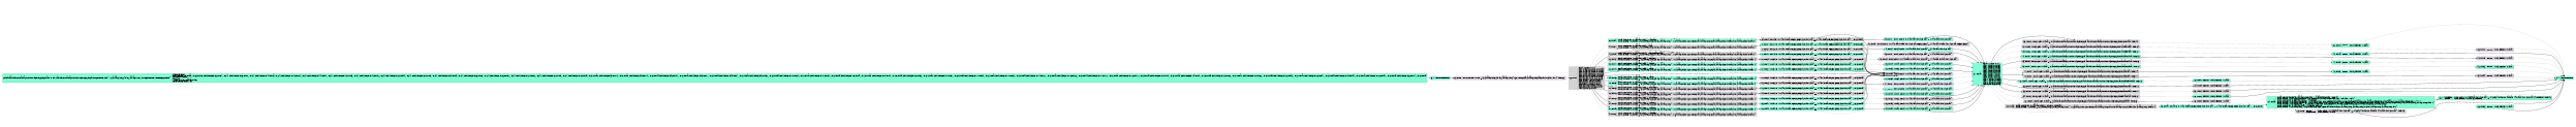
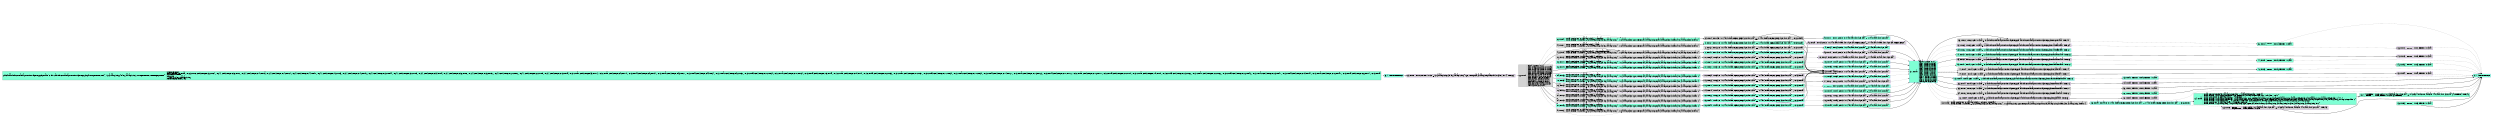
  digraph {
    rankdir=LR
    node [color=purple fillcolor=aquamarine shape=record style=filled]
    edge [arrowhead=dot style=dashed]
    n1 [label="{83\:\ ?|MTH_ENTER_BLOCK\l}"]
    n2 [fillcolor=lightgrey label="{85\:\ 0x0000|0x0000: INVOKE  (r0 I:int) = (r3 I:java.lang.String A[D('key' java.lang.String)]) type: VIRTUAL call: java.lang.String.hashCode():int A[MD:():int (c)] (LINE:163)\l}"]
    n3 [color=black fillcolor=lightgrey label="{86\:\ 0x0004|0x0004: SWITCH  (r0 I:??)\l case \-1249320806: goto B:127:0x0095\l case \-1249320805: goto B:124:0x008b\l case \-1225497657: goto B:121:0x0080\l case \-1225497656: goto B:118:0x0075\l case \-1225497655: goto B:115:0x006a\l case \-1001078227: goto B:112:0x005f\l case \-908189618: goto B:109:0x0055\l case \-908189617: goto B:106:0x004b\l case \-40300674: goto B:103:0x0041\l case \-4379043: goto B:100:0x0037\l case 37232917: goto B:97:0x002c\l case 92909918: goto B:94:0x0021\l case 156108012: goto B:91:0x0015\l case 1530034690: goto B:88:0x0009\l default: goto B:130:0x009f \l}"]
    n4 [color=black label="{88\:\ 0x0009|0x0009: CONST_STR  (r0 I:java.lang.String) =  \"wavePhase\" \l0x000b: INVOKE  (r0 I:boolean) = (r3 I:java.lang.String A[D('key' java.lang.String)]), (r0 I:java.lang.Object) type: VIRTUAL call: java.lang.String.equals(java.lang.Object):boolean A[MD:(java.lang.Object):boolean (c)]\l}"]
    n5 [color=black fillcolor=lightgrey label="{91\:\ 0x0015|0x0015: CONST_STR  (r0 I:java.lang.String) =  \"waveOffset\" \l0x0017: INVOKE  (r0 I:boolean) = (r3 I:java.lang.String A[D('key' java.lang.String)]), (r0 I:java.lang.Object) type: VIRTUAL call: java.lang.String.equals(java.lang.Object):boolean A[MD:(java.lang.Object):boolean (c)]\l}"]
    n6 [color=black fillcolor=lightgrey label="{94\:\ 0x0021|0x0021: CONST_STR  (r0 I:java.lang.String) =  \"alpha\" \l0x0023: INVOKE  (r0 I:boolean) = (r3 I:java.lang.String A[D('key' java.lang.String)]), (r0 I:java.lang.Object) type: VIRTUAL call: java.lang.String.equals(java.lang.Object):boolean A[MD:(java.lang.Object):boolean (c)]\l}"]
    n7 [color=black fillcolor=lightgrey label="{97\:\ 0x002c|0x002c: CONST_STR  (r0 I:java.lang.String) =  \"transitionPathRotate\" \l0x002e: INVOKE  (r0 I:boolean) = (r3 I:java.lang.String A[D('key' java.lang.String)]), (r0 I:java.lang.Object) type: VIRTUAL call: java.lang.String.equals(java.lang.Object):boolean A[MD:(java.lang.Object):boolean (c)]\l}"]
    n8 [color=black fillcolor=lightgrey label="{100\:\ 0x0037|0x0037: CONST_STR  (r0 I:java.lang.String) =  \"elevation\" \l0x0039: INVOKE  (r0 I:boolean) = (r3 I:java.lang.String A[D('key' java.lang.String)]), (r0 I:java.lang.Object) type: VIRTUAL call: java.lang.String.equals(java.lang.Object):boolean A[MD:(java.lang.Object):boolean (c)]\l}"]
    n9 [label="{103\:\ 0x0041|0x0041: CONST_STR  (r0 I:java.lang.String) =  \"rotation\" \l0x0043: INVOKE  (r0 I:boolean) = (r3 I:java.lang.String A[D('key' java.lang.String)]), (r0 I:java.lang.Object) type: VIRTUAL call: java.lang.String.equals(java.lang.Object):boolean A[MD:(java.lang.Object):boolean (c)]\l}"]
    n10 [label="{106\:\ 0x004b|0x004b: CONST_STR  (r0 I:java.lang.String) =  \"scaleY\" \l0x004d: INVOKE  (r0 I:boolean) = (r3 I:java.lang.String A[D('key' java.lang.String)]), (r0 I:java.lang.Object) type: VIRTUAL call: java.lang.String.equals(java.lang.Object):boolean A[MD:(java.lang.Object):boolean (c)]\l}"]
    n11 [label="{109\:\ 0x0055|0x0055: CONST_STR  (r0 I:java.lang.String) =  \"scaleX\" \l0x0057: INVOKE  (r0 I:boolean) = (r3 I:java.lang.String A[D('key' java.lang.String)]), (r0 I:java.lang.Object) type: VIRTUAL call: java.lang.String.equals(java.lang.Object):boolean A[MD:(java.lang.Object):boolean (c)]\l}"]
    n12 [label="{112\:\ 0x005f|0x005f: CONST_STR  (r0 I:java.lang.String) =  \"progress\" \l0x0061: INVOKE  (r0 I:boolean) = (r3 I:java.lang.String A[D('key' java.lang.String)]), (r0 I:java.lang.Object) type: VIRTUAL call: java.lang.String.equals(java.lang.Object):boolean A[MD:(java.lang.Object):boolean (c)]\l}"]
    n13 [color=black fillcolor=lightgrey label="{115\:\ 0x006a|0x006a: CONST_STR  (r0 I:java.lang.String) =  \"translationZ\" \l0x006c: INVOKE  (r0 I:boolean) = (r3 I:java.lang.String A[D('key' java.lang.String)]), (r0 I:java.lang.Object) type: VIRTUAL call: java.lang.String.equals(java.lang.Object):boolean A[MD:(java.lang.Object):boolean (c)]\l}"]
    n14 [fillcolor=lightgrey label="{118\:\ 0x0075|0x0075: CONST_STR  (r0 I:java.lang.String) =  \"translationY\" \l0x0077: INVOKE  (r0 I:boolean) = (r3 I:java.lang.String A[D('key' java.lang.String)]), (r0 I:java.lang.Object) type: VIRTUAL call: java.lang.String.equals(java.lang.Object):boolean A[MD:(java.lang.Object):boolean (c)]\l}"]
    n15 [color=black fillcolor=lightgrey label="{121\:\ 0x0080|0x0080: CONST_STR  (r0 I:java.lang.String) =  \"translationX\" \l0x0082: INVOKE  (r0 I:boolean) = (r3 I:java.lang.String A[D('key' java.lang.String)]), (r0 I:java.lang.Object) type: VIRTUAL call: java.lang.String.equals(java.lang.Object):boolean A[MD:(java.lang.Object):boolean (c)]\l}"]
    n16 [color=black fillcolor=lightgrey label="{124\:\ 0x008b|0x008b: CONST_STR  (r0 I:java.lang.String) =  \"rotationY\" \l0x008d: INVOKE  (r0 I:boolean) = (r3 I:java.lang.String A[D('key' java.lang.String)]), (r0 I:java.lang.Object) type: VIRTUAL call: java.lang.String.equals(java.lang.Object):boolean A[MD:(java.lang.Object):boolean (c)]\l}"]
    n17 [label="{127\:\ 0x0095|0x0095: CONST_STR  (r0 I:java.lang.String) =  \"rotationX\" \l0x0097: INVOKE  (r0 I:boolean) = (r3 I:java.lang.String A[D('key' java.lang.String)]), (r0 I:java.lang.Object) type: VIRTUAL call: java.lang.String.equals(java.lang.Object):boolean A[MD:(java.lang.Object):boolean (c)]\l}"]
    n18 [fillcolor=lightgrey label="{130\:\ 0x009f|0x009f: CONST  (r0 I:??[int, float, short, byte, char]) = (\-1 ??[int, float, short, byte, char]) \l}"]
    n19 [color=black fillcolor=lightgrey label="{89\:\ 0x000f|0x000f: IF  (r0 I:??[int, boolean, OBJECT, ARRAY, byte, short, char]) == (0 ??[int, boolean, OBJECT, ARRAY, byte, short, char])  \-\> B:130:0x009f \l}"]
    n20 [color=black label="{95\:\ 0x0027|0x0027: IF  (r0 I:??[int, boolean, OBJECT, ARRAY, byte, short, char]) == (0 ??[int, boolean, OBJECT, ARRAY, byte, short, char])  \-\> B:130:0x009f \l}"]
    n21 [label="{92\:\ 0x001b|0x001b: IF  (r0 I:??[int, boolean, OBJECT, ARRAY, byte, short, char]) == (0 ??[int, boolean, OBJECT, ARRAY, byte, short, char])  \-\> B:130:0x009f \l}"]
    n22 [color=black fillcolor=lightgrey label="{98\:\ 0x0032|0x0032: IF  (r0 I:??[int, boolean, OBJECT, ARRAY, byte, short, char]) == (0 ??[int, boolean, OBJECT, ARRAY, byte, short, char])  \-\> B:130:0x009f \l}"]
    n23 [color=black fillcolor=lightgrey label="{101\:\ 0x003d|0x003d: IF  (r0 I:??[int, boolean, OBJECT, ARRAY, byte, short, char]) == (0 ??[int, boolean, OBJECT, ARRAY, byte, short, char])  \-\> B:130:0x009f \l}"]
    n24 [color=black label="{104\:\ 0x0047|0x0047: IF  (r0 I:??[int, boolean, OBJECT, ARRAY, byte, short, char]) == (0 ??[int, boolean, OBJECT, ARRAY, byte, short, char])  \-\> B:130:0x009f \l}"]
    n25 [color=black label="{107\:\ 0x0051|0x0051: IF  (r0 I:??[int, boolean, OBJECT, ARRAY, byte, short, char]) == (0 ??[int, boolean, OBJECT, ARRAY, byte, short, char])  \-\> B:130:0x009f \l}"]
    n26 [fillcolor=lightgrey label="{110\:\ 0x005b|0x005b: IF  (r0 I:??[int, boolean, OBJECT, ARRAY, byte, short, char]) == (0 ??[int, boolean, OBJECT, ARRAY, byte, short, char])  \-\> B:130:0x009f \l}"]
    n27 [color=black fillcolor=lightgrey label="{113\:\ 0x0065|0x0065: IF  (r0 I:??[int, boolean, OBJECT, ARRAY, byte, short, char]) == (0 ??[int, boolean, OBJECT, ARRAY, byte, short, char])  \-\> B:130:0x009f \l}"]
    n28 [color=black label="{116\:\ 0x0070|0x0070: IF  (r0 I:??[int, boolean, OBJECT, ARRAY, byte, short, char]) == (0 ??[int, boolean, OBJECT, ARRAY, byte, short, char])  \-\> B:130:0x009f \l}"]
    n29 [color=black fillcolor=lightgrey label="{119\:\ 0x007b|0x007b: IF  (r0 I:??[int, boolean, OBJECT, ARRAY, byte, short, char]) == (0 ??[int, boolean, OBJECT, ARRAY, byte, short, char])  \-\> B:130:0x009f \l}"]
    n30 [label="{122\:\ 0x0086|0x0086: IF  (r0 I:??[int, boolean, OBJECT, ARRAY, byte, short, char]) == (0 ??[int, boolean, OBJECT, ARRAY, byte, short, char])  \-\> B:130:0x009f \l}"]
    n31 [label="{125\:\ 0x0091|0x0091: IF  (r0 I:??[int, boolean, OBJECT, ARRAY, byte, short, char]) == (0 ??[int, boolean, OBJECT, ARRAY, byte, short, char])  \-\> B:130:0x009f \l}"]
    n32 [label="{128\:\ 0x009b|0x009b: IF  (r0 I:??[int, boolean, OBJECT, ARRAY, byte, short, char]) == (0 ??[int, boolean, OBJECT, ARRAY, byte, short, char])  \-\> B:130:0x009f \l}"]
    n33 [label="{131\:\ 0x00a0|0x00a0: SWITCH  (r0 I:??)\l case 0: goto B:161:0x00e9\l case 1: goto B:159:0x00e6\l case 2: goto B:157:0x00e3\l case 3: goto B:155:0x00e0\l case 4: goto B:153:0x00dd\l case 5: goto B:151:0x00da\l case 6: goto B:149:0x00d7\l case 7: goto B:147:0x00d4\l case 8: goto B:145:0x00d1\l case 9: goto B:143:0x00ce\l case 10: goto B:141:0x00cb\l case 11: goto B:139:0x00c8\l case 12: goto B:137:0x00c5\l case 13: goto B:135:0x00c2\l default: goto B:132:0x00a3 \l}"]
    n34 [label="{90\:\ 0x0011|0x0011: CONST  (r0 I:??[int, float, short, byte, char]) = (12 ??[int, float, short, byte, char]) \l}"]
    n35 [color=black fillcolor=lightgrey label="{132\:\ 0x00a3|0x00a3: CONST_STR  (r0 I:java.lang.String) =  \"CUSTOM\"  (LINE:193)\l0x00a5: INVOKE  (r0 I:boolean) = (r3 I:java.lang.String A[D('key' java.lang.String)]), (r0 I:java.lang.String) type: VIRTUAL call: java.lang.String.startsWith(java.lang.String):boolean A[MD:(java.lang.String):boolean (c)]\l}"]
    n36 [color=black fillcolor=lightgrey label="{135\:\ 0x00c2|0x00c2: IGET  (r0 I:float) = (r2 I:androidx.constraintlayout.motion.widget.KeyCycle) androidx.constraintlayout.motion.widget.KeyCycle.mProgress float  (LINE:191)\l}"]
    n37 [fillcolor=lightgrey label="{137\:\ 0x00c5|0x00c5: IGET  (r0 I:float) = (r2 I:androidx.constraintlayout.motion.widget.KeyCycle) androidx.constraintlayout.motion.widget.KeyCycle.mWavePhase float  (LINE:189)\l}"]
    n38 [label="{139\:\ 0x00c8|0x00c8: IGET  (r0 I:float) = (r2 I:androidx.constraintlayout.motion.widget.KeyCycle) androidx.constraintlayout.motion.widget.KeyCycle.mWaveOffset float  (LINE:187)\l}"]
    n39 [color=black label="{141\:\ 0x00cb|0x00cb: IGET  (r0 I:float) = (r2 I:androidx.constraintlayout.motion.widget.KeyCycle) androidx.constraintlayout.motion.widget.KeyCycle.mTranslationZ float  (LINE:185)\l}"]
    n40 [fillcolor=lightgrey label="{143\:\ 0x00ce|0x00ce: IGET  (r0 I:float) = (r2 I:androidx.constraintlayout.motion.widget.KeyCycle) androidx.constraintlayout.motion.widget.KeyCycle.mTranslationY float  (LINE:183)\l}"]
    n41 [color=black label="{145\:\ 0x00d1|0x00d1: IGET  (r0 I:float) = (r2 I:androidx.constraintlayout.motion.widget.KeyCycle) androidx.constraintlayout.motion.widget.KeyCycle.mTranslationX float  (LINE:181)\l}"]
    n42 [color=black fillcolor=lightgrey label="{147\:\ 0x00d4|0x00d4: IGET  (r0 I:float) = (r2 I:androidx.constraintlayout.motion.widget.KeyCycle) androidx.constraintlayout.motion.widget.KeyCycle.mScaleY float  (LINE:179)\l}"]
    n43 [color=black fillcolor=lightgrey label="{149\:\ 0x00d7|0x00d7: IGET  (r0 I:float) = (r2 I:androidx.constraintlayout.motion.widget.KeyCycle) androidx.constraintlayout.motion.widget.KeyCycle.mScaleX float  (LINE:177)\l}"]
    n44 [label="{151\:\ 0x00da|0x00da: IGET  (r0 I:float) = (r2 I:androidx.constraintlayout.motion.widget.KeyCycle) androidx.constraintlayout.motion.widget.KeyCycle.mTransitionPathRotate float  (LINE:175)\l}"]
    n45 [fillcolor=lightgrey label="{153\:\ 0x00dd|0x00dd: IGET  (r0 I:float) = (r2 I:androidx.constraintlayout.motion.widget.KeyCycle) androidx.constraintlayout.motion.widget.KeyCycle.mRotationY float  (LINE:173)\l}"]
    n46 [color=black fillcolor=lightgrey label="{155\:\ 0x00e0|0x00e0: IGET  (r0 I:float) = (r2 I:androidx.constraintlayout.motion.widget.KeyCycle) androidx.constraintlayout.motion.widget.KeyCycle.mRotationX float  (LINE:171)\l}"]
    n47 [color=black fillcolor=lightgrey label="{159\:\ 0x00e6|0x00e6: IGET  (r0 I:float) = (r2 I:androidx.constraintlayout.motion.widget.KeyCycle) androidx.constraintlayout.motion.widget.KeyCycle.mElevation float  (LINE:167)\l}"]
    n48 [fillcolor=lightgrey label="{161\:\ 0x00e9|0x00e9: IGET  (r0 I:float) = (r2 I:androidx.constraintlayout.motion.widget.KeyCycle) androidx.constraintlayout.motion.widget.KeyCycle.mAlpha float  (LINE:165)\l}"]
    n49 [label="{133\:\ 0x00a9|0x00a9: IF  (r0 I:??[int, boolean, OBJECT, ARRAY, byte, short, char]) != (0 ??[int, boolean, OBJECT, ARRAY, byte, short, char])  \-\> B:163:0x00ec \l}"]
    n50 [color=black label="{136\:\ 0x00c4|RETURN\l|0x00c4: RETURN  (r0 I:float) \l}"]
    n51 [fillcolor=lightgrey label="{138\:\ 0x00c7|RETURN\l|0x00c7: RETURN  (r0 I:float) \l}"]
-   n52 [label="{140\:\ 0x00ca|RETURN\l|0x00ca: RETURN  (r0 I:float) \l}"]
    n53 [fillcolor=lightgrey label="{142\:\ 0x00cd|RETURN\l|0x00cd: RETURN  (r0 I:float) \l}"]
    n54 [color=black label="{144\:\ 0x00d0|RETURN\l|0x00d0: RETURN  (r0 I:float) \l}"]
    n55 [color=black label="{146\:\ 0x00d3|RETURN\l|0x00d3: RETURN  (r0 I:float) \l}"]
    n56 [label="{148\:\ 0x00d6|RETURN\l|0x00d6: RETURN  (r0 I:float) \l}"]
    n57 [fillcolor=lightgrey label="{150\:\ 0x00d9|RETURN\l|0x00d9: RETURN  (r0 I:float) \l}"]
    n58 [label="{152\:\ 0x00dc|RETURN\l|0x00dc: RETURN  (r0 I:float) \l}"]
    n59 [fillcolor=lightgrey label="{154\:\ 0x00df|RETURN\l|0x00df: RETURN  (r0 I:float) \l}"]
    n60 [color=black fillcolor=lightgrey label="{156\:\ 0x00e2|RETURN\l|0x00e2: RETURN  (r0 I:float) \l}"]
    n61 [color=black label="{160\:\ 0x00e8|RETURN\l|0x00e8: RETURN  (r0 I:float) \l}"]
    n62 [fillcolor=lightgrey label="{162\:\ 0x00eb|RETURN\l|0x00eb: RETURN  (r0 I:float) \l}"]
    n63 [color=black label="{134\:\ 0x00ab|0x00ab: NEW_INSTANCE  (r0 I:java.lang.StringBuilder) =  java.lang.StringBuilder  (LINE:194)\l0x00ad: INVOKE  (r0 I:java.lang.StringBuilder) type: DIRECT call: java.lang.StringBuilder.\<init\>():void A[MD:():void (c)]\l0x00b0: CONST_STR  (r1 I:java.lang.String) =  \"  UNKNOWN  \" \l0x00b2: INVOKE  (r0 I:java.lang.StringBuilder), (r1 I:java.lang.String) type: VIRTUAL call: java.lang.StringBuilder.append(java.lang.String):java.lang.StringBuilder A[MD:(java.lang.String):java.lang.StringBuilder (c)]\l0x00b5: INVOKE  (r0 I:java.lang.StringBuilder), (r3 I:java.lang.String A[D('key' java.lang.String)]) type: VIRTUAL call: java.lang.StringBuilder.append(java.lang.String):java.lang.StringBuilder A[MD:(java.lang.String):java.lang.StringBuilder (c)]\l0x00b8: INVOKE  (r0 I:java.lang.String) = (r0 I:java.lang.StringBuilder) type: VIRTUAL call: java.lang.StringBuilder.toString():java.lang.String A[MD:():java.lang.String (c)]\l0x00bc: CONST_STR  (r1 I:java.lang.String) =  \"WARNING! KeyCycle\" \l0x00be: INVOKE  (r1 I:java.lang.String), (r0 I:java.lang.String) type: STATIC call: android.util.Log.v(java.lang.String, java.lang.String):int A[MD:(java.lang.String, java.lang.String):int (c)]\l}"]
    n64 [fillcolor=lightgrey label="{163\:\ 0x00ec|RETURN\lORIG_RETURN\l|0x00ec: CONST  (r0 I:??[int, float, short, byte, char]) = (2143289344(0x7fc00000, float:NaN) ??[int, float, short, byte, char])  (LINE:196)\l0x00ee: RETURN  (r0 I:float) \l}"]
    n65 [color=black label="{165\:\ ?|SYNTHETIC\lRETURN\l|0x00ec: CONST  (r0 I:??[int, float, short, byte, char]) = (2143289344(0x7fc00000, float:NaN) ??[int, float, short, byte, char]) A[SYNTHETIC] (LINE:196)\l0x00ee: RETURN  (r0 I:float) A[SYNTHETIC]\l}"]
    n66 [label="{84\:\ ?|MTH_EXIT_BLOCK\l}"]
    n67 [color=black label="{158\:\ 0x00e5|RETURN\l|0x00e5: RETURN  (r0 I:float) \l}"]
    n68 [fillcolor=lightgrey label="{93\:\ 0x001d|0x001d: CONST  (r0 I:??[int, float, short, byte, char]) = (11 ??[int, float, short, byte, char]) \l}"]
    n69 [fillcolor=lightgrey label="{96\:\ 0x0029|0x0029: CONST  (r0 I:??[int, float, boolean, short, byte, char, OBJECT, ARRAY]) = (0 ??[int, float, boolean, short, byte, char, OBJECT, ARRAY]) \l}"]
    n70 [label="{99\:\ 0x0034|0x0034: CONST  (r0 I:??[int, float, short, byte, char]) = (5 ??[int, float, short, byte, char]) \l}"]
    n71 [fillcolor=lightgrey label="{102\:\ 0x003f|0x003f: CONST  (r0 I:??[boolean, int, float, short, byte, char]) = (1 ??[boolean, int, float, short, byte, char]) \l}"]
    n72 [label="{105\:\ 0x0049|0x0049: CONST  (r0 I:??[int, float, short, byte, char]) = (2 ??[int, float, short, byte, char]) \l}"]
    n73 [label="{108\:\ 0x0053|0x0053: CONST  (r0 I:??[int, float, short, byte, char]) = (7 ??[int, float, short, byte, char]) \l}"]
    n74 [label="{111\:\ 0x005d|0x005d: CONST  (r0 I:??[int, float, short, byte, char]) = (6 ??[int, float, short, byte, char]) \l}"]
    n75 [fillcolor=lightgrey label="{114\:\ 0x0067|0x0067: CONST  (r0 I:??[int, float, short, byte, char]) = (13 ??[int, float, short, byte, char]) \l}"]
    n76 [label="{117\:\ 0x0072|0x0072: CONST  (r0 I:??[int, float, short, byte, char]) = (10 ??[int, float, short, byte, char]) \l}"]
    n77 [color=black label="{120\:\ 0x007d|0x007d: CONST  (r0 I:??[int, float, short, byte, char]) = (9 ??[int, float, short, byte, char]) \l}"]
    n78 [fillcolor=lightgrey label="{123\:\ 0x0088|0x0088: CONST  (r0 I:??[int, float, short, byte, char]) = (8 ??[int, float, short, byte, char]) \l}"]
    n79 [color=black fillcolor=lightgrey label="{126\:\ 0x0093|0x0093: CONST  (r0 I:??[int, float, short, byte, char]) = (4 ??[int, float, short, byte, char]) \l}"]
    n80 [color=black label="{129\:\ 0x009d|0x009d: CONST  (r0 I:??[int, float, short, byte, char]) = (3 ??[int, float, short, byte, char]) \l}"]
    n81 [color=black label="{public float androidx.constraintlayout.motion.widget.KeyCycle.getValue((r2 'this' I:androidx.constraintlayout.motion.widget.KeyCycle A[IMMUTABLE_TYPE, THIS]), (r3 I:java.lang.String A[D('key' java.lang.String), IMMUTABLE_TYPE, METHOD_ARGUMENT]))  | USE_LINES_HINTS\lCROSS_EDGE: B:133:0x00a9 \-\> B:163:0x00ec, CROSS_EDGE: B:136:0x00c4 \-\> B:84:?, CROSS_EDGE: B:138:0x00c7 \-\> B:84:?, CROSS_EDGE: B:140:0x00ca \-\> B:84:?, CROSS_EDGE: B:142:0x00cd \-\> B:84:?, CROSS_EDGE: B:144:0x00d0 \-\> B:84:?, CROSS_EDGE: B:146:0x00d3 \-\> B:84:?, CROSS_EDGE: B:148:0x00d6 \-\> B:84:?, CROSS_EDGE: B:150:0x00d9 \-\> B:84:?, CROSS_EDGE: B:152:0x00dc \-\> B:84:?, CROSS_EDGE: B:154:0x00df \-\> B:84:?, CROSS_EDGE: B:156:0x00e2 \-\> B:84:?, CROSS_EDGE: B:158:0x00e5 \-\> B:84:?, CROSS_EDGE: B:160:0x00e8 \-\> B:84:?, CROSS_EDGE: B:162:0x00eb \-\> B:84:?, CROSS_EDGE: B:130:0x009f \-\> B:131:0x00a0, CROSS_EDGE: B:93:0x001d \-\> B:131:0x00a0, CROSS_EDGE: B:92:0x001b \-\> B:130:0x009f, CROSS_EDGE: B:96:0x0029 \-\> B:131:0x00a0, CROSS_EDGE: B:95:0x0027 \-\> B:130:0x009f, CROSS_EDGE: B:99:0x0034 \-\> B:131:0x00a0, CROSS_EDGE: B:98:0x0032 \-\> B:130:0x009f, CROSS_EDGE: B:102:0x003f \-\> B:131:0x00a0, CROSS_EDGE: B:101:0x003d \-\> B:130:0x009f, CROSS_EDGE: B:105:0x0049 \-\> B:131:0x00a0, CROSS_EDGE: B:104:0x0047 \-\> B:130:0x009f, CROSS_EDGE: B:108:0x0053 \-\> B:131:0x00a0, CROSS_EDGE: B:107:0x0051 \-\> B:130:0x009f, CROSS_EDGE: B:111:0x005d \-\> B:131:0x00a0, CROSS_EDGE: B:110:0x005b \-\> B:130:0x009f, CROSS_EDGE: B:114:0x0067 \-\> B:131:0x00a0, CROSS_EDGE: B:113:0x0065 \-\> B:130:0x009f, CROSS_EDGE: B:117:0x0072 \-\> B:131:0x00a0, CROSS_EDGE: B:116:0x0070 \-\> B:130:0x009f, CROSS_EDGE: B:120:0x007d \-\> B:131:0x00a0, CROSS_EDGE: B:119:0x007b \-\> B:130:0x009f, CROSS_EDGE: B:123:0x0088 \-\> B:131:0x00a0, CROSS_EDGE: B:122:0x0086 \-\> B:130:0x009f, CROSS_EDGE: B:126:0x0093 \-\> B:131:0x00a0, CROSS_EDGE: B:125:0x0091 \-\> B:130:0x009f, CROSS_EDGE: B:129:0x009d \-\> B:131:0x00a0, CROSS_EDGE: B:128:0x009b \-\> B:130:0x009f, CROSS_EDGE: B:86:0x0004 \-\> B:130:0x009f\lINLINE_NOT_NEEDED\lDebug Info:\l  \-1 \-0x0149: r3 'key' Ljava\/lang\/String;\lMETHOD_PARAMETERS: [key]\l}"]
    n1 -> n2 [arrowhead=vee style=bold]
    n2 -> n3
    n3 -> n4 [arrowhead=vee]
    n3 -> n5
    n3 -> n6
    n3 -> n7 [arrowhead=vee style=bold]
    n3 -> n8
    n3 -> n9
    n3 -> n10 [style=bold]
    n3 -> n11 [arrowhead=vee]
    n3 -> n12 [arrowhead=vee style=bold]
    n3 -> n13 [style=bold]
    n3 -> n14 [style=bold]
    n3 -> n15
    n3 -> n16 [arrowhead=vee style=bold]
    n3 -> n17 [arrowhead=vee style=bold]
    n3 -> n18 [arrowhead=vee style=bold]
    n4 -> n19 [arrowhead=vee style=bold]
    n6 -> n20 [style=bold]
    n7 -> n21 [style=bold]
    n7 -> n22 [arrowhead=vee]
    n8 -> n23 [arrowhead=vee style=bold]
    n9 -> n24 [arrowhead=vee]
    n10 -> n25 [style=bold]
    n11 -> n26 [arrowhead=vee]
    n12 -> n27 [style=bold]
    n13 -> n28 [style=bold]
    n14 -> n29 [arrowhead=vee style=bold]
    n15 -> n30 [arrowhead=vee]
    n16 -> n31 [arrowhead=vee]
    n17 -> n32 [arrowhead=vee style=bold]
    n18 -> n33
    n19 -> n18 [arrowhead=vee style=bold]
    n19 -> n34 [style=bold]
    n20 -> n18 [style=bold]
    n20 -> n69
    n21 -> n18 [arrowhead=vee]
    n21 -> n68
    n22 -> n18 [style=bold]
    n22 -> n70 [arrowhead=vee style=bold]
    n23 -> n18
    n23 -> n71
    n24 -> n18 [style=bold]
    n24 -> n72 [arrowhead=vee]
    n25 -> n18 [arrowhead=vee style=bold]
    n25 -> n73 [arrowhead=vee]
    n26 -> n18 [arrowhead=vee style=bold]
    n26 -> n74
    n27 -> n18 [arrowhead=vee style=bold]
    n27 -> n75 [arrowhead=vee style=bold]
    n28 -> n18
    n28 -> n76 [arrowhead=vee]
    n29 -> n18 [arrowhead=vee style=bold]
    n29 -> n77 [arrowhead=vee]
    n30 -> n18
    n30 -> n78
    n31 -> n18 [arrowhead=vee style=bold]
    n31 -> n79
    n32 -> n18 [arrowhead=vee]
    n32 -> n80 [style=bold]
    n33 -> n35
    n33 -> n36 [arrowhead=vee style=bold]
    n33 -> n37 [arrowhead=vee]
    n33 -> n38
    n33 -> n39 [arrowhead=vee]
    n33 -> n40 [style=bold]
    n33 -> n41
    n33 -> n42
    n33 -> n43 [style=bold]
    n33 -> n44 [style=bold]
    n33 -> n45 [style=bold]
    n33 -> n46 [style=bold]
    n33 -> n47
    n33 -> n48
    n34 -> n33 [arrowhead=vee style=bold]
    n35 -> n49 [arrowhead=vee]
    n36 -> n50
    n37 -> n51
-   n38 -> n52
    n39 -> n53 [style=bold]
    n40 -> n54
    n41 -> n55 [arrowhead=vee]
    n42 -> n56 [style=bold]
    n43 -> n57 [arrowhead=vee style=bold]
    n44 -> n58
    n45 -> n59 [style=bold]
    n46 -> n60
    n47 -> n61
    n48 -> n62 [arrowhead=vee style=bold]
    n49 -> n63 [style=bold]
    n49 -> n64
    n50 -> n66
    n51 -> n66
-   n52 -> n66 [arrowhead=vee style=bold]
    n53 -> n66 [arrowhead=vee]
    n54 -> n66 [arrowhead=vee]
    n55 -> n66 [arrowhead=vee]
    n56 -> n66
    n57 -> n66
    n58 -> n66
    n59 -> n66 [arrowhead=vee style=bold]
    n60 -> n66 [style=bold]
    n61 -> n66 [style=bold]
    n62 -> n66
    n63 -> n65 [arrowhead=vee style=bold]
    n64 -> n66 [arrowhead=vee style=bold]
    n65 -> n66 [arrowhead=vee]
    n67 -> n66 [arrowhead=vee style=bold]
    n68 -> n33 [arrowhead=vee style=bold]
    n69 -> n33
-   n70 -> n33 [arrowhead=vee style=bold]
    n71 -> n33 [arrowhead=vee]
    n72 -> n33 [arrowhead=vee style=bold]
    n73 -> n33 [style=bold]
    n74 -> n33 [arrowhead=vee]
    n75 -> n33
    n76 -> n33
    n77 -> n33 [style=bold]
    n78 -> n33 [style=bold]
    n79 -> n33 [style=bold]
    n80 -> n33 [arrowhead=vee style=bold]
    n81 -> n1 [arrowhead=vee]
  }
